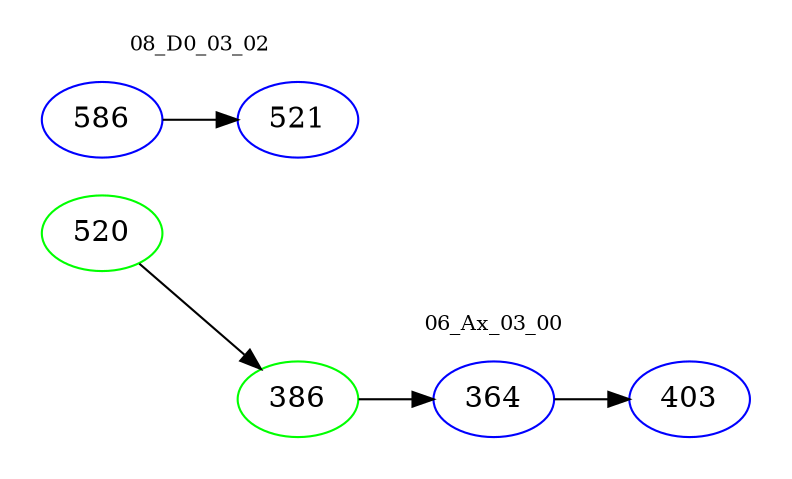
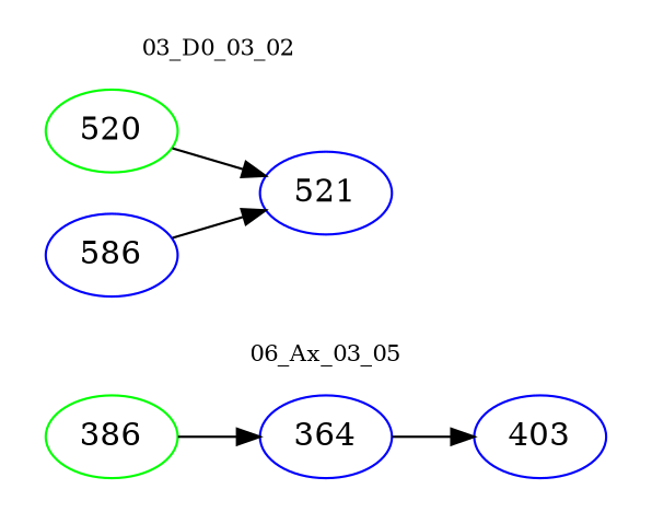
  digraph {
    rankdir=LR
    node [color=blue]
    edge [color=black]
    n1 [color=green label=386]
    n2 [label=364]
    n3 [label=403]
    n4 [color=green label=520]
    n5 [label=521]
    n6 [label=586]
    subgraph cluster_1 {
      color=white
      fontsize=10
-     label="06_Ax_03_00"
+     label="06_Ax_03_05"
      n1
      n2
      n3
    }
    subgraph cluster_2 {
      color=white
      fontsize=10
-     label="08_D0_03_02"
+     label="03_D0_03_02"
      n4
      n5
      n6
    }
    n1 -> n2
    n2 -> n3
-   n4 -> n1
+   n4 -> n5
    n6 -> n5
  }
